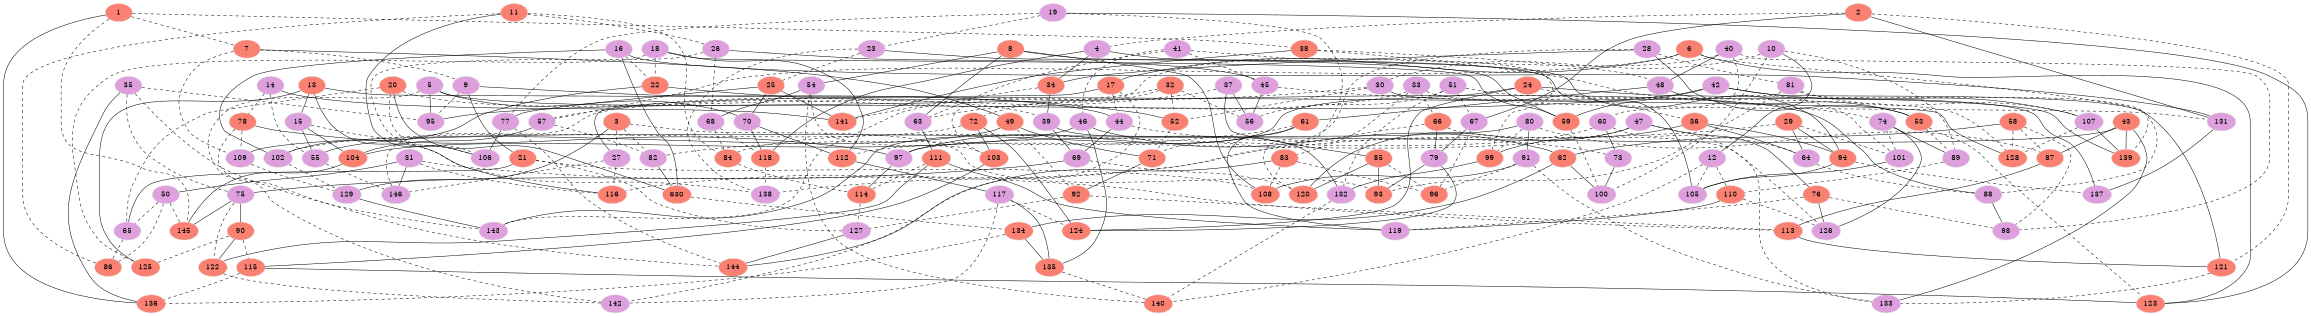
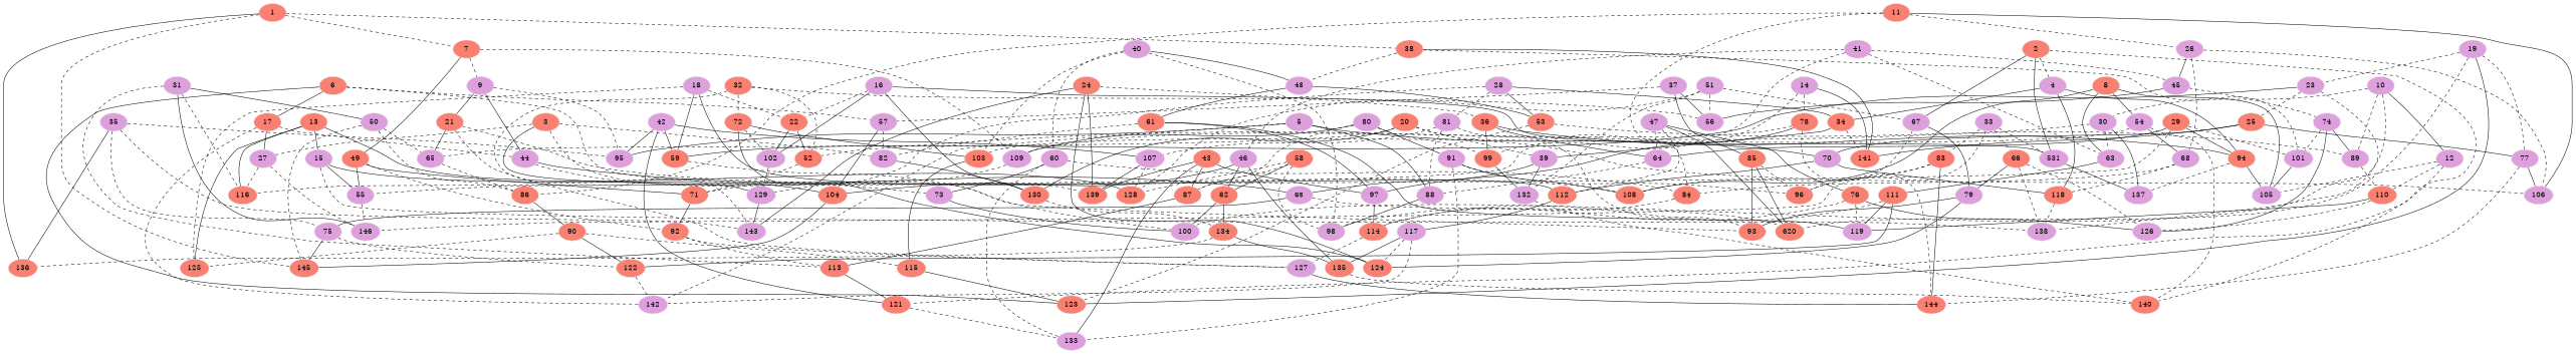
  graph {
    node [color=gray90 fillcolor=plum style=filled]
    edge [style=dashed]
    1 [fillcolor=salmon]
    7 [fillcolor=salmon]
    38 [fillcolor=salmon]
    136 [fillcolor=salmon]
    145 [fillcolor=salmon]
    9
    49 [fillcolor=salmon]
    109
    141 [fillcolor=salmon]
    101
    48
    2 [fillcolor=salmon]
    4
    67
    121 [fillcolor=salmon]
-   131
+   131 [label=531]
    34 [fillcolor=salmon]
    118 [fillcolor=salmon]
    94 [fillcolor=salmon]
    79
    96 [fillcolor=salmon]
    133
    137
    3 [fillcolor=salmon]
    27
    82
    93 [fillcolor=salmon]
    129
    116 [fillcolor=salmon]
    146
-   130 [fillcolor=salmon label=630]
+   130 [fillcolor=salmon]
    143
    39
    138
    5
    70
    88
    95
    142
    112 [fillcolor=salmon]
    98
    6 [fillcolor=salmon]
    17 [fillcolor=salmon]
    57
    123 [fillcolor=salmon]
    139 [fillcolor=salmon]
    44
    104 [fillcolor=salmon]
    21 [fillcolor=salmon]
    55
    71 [fillcolor=salmon]
    92 [fillcolor=salmon]
    8 [fillcolor=salmon]
    54
    63
    105
    108 [fillcolor=salmon]
    140 [fillcolor=salmon]
    68
    103 [fillcolor=salmon]
    111 [fillcolor=salmon]
    65
    127
    69
    73
    10
    12
    30
    89
    100
    110 [fillcolor=salmon]
    52 [fillcolor=salmon]
    11 [fillcolor=salmon]
    26
    84 [fillcolor=salmon]
    86 [fillcolor=salmon]
    106
    45
    114 [fillcolor=salmon]
    90 [fillcolor=salmon]
    119
    126
    13 [fillcolor=salmon]
    15
    125 [fillcolor=salmon]
    128 [fillcolor=salmon]
    14
    78 [fillcolor=salmon]
    37
    56
    85 [fillcolor=salmon]
    97
    144 [fillcolor=salmon]
    16
    22 [fillcolor=salmon]
    102
    134 [fillcolor=salmon]
    18
    59 [fillcolor=salmon]
    117
    19
    23
    77
-   120 [fillcolor=salmon]
+   120 [fillcolor=salmon label=620]
    25 [fillcolor=salmon]
    20 [fillcolor=salmon]
    132
    24 [fillcolor=salmon]
    36 [fillcolor=salmon]
    124 [fillcolor=salmon]
    64
    99 [fillcolor=salmon]
    74
    28
    53 [fillcolor=salmon]
    81
    107
    29 [fillcolor=salmon]
    31
    50
    113 [fillcolor=salmon]
    32 [fillcolor=salmon]
    72 [fillcolor=salmon]
    33
    66 [fillcolor=salmon]
    83 [fillcolor=salmon]
    35
    75
    122 [fillcolor=salmon]
    61 [fillcolor=salmon]
    40
    60
    115 [fillcolor=salmon]
    41
    46
    62 [fillcolor=salmon]
    135 [fillcolor=salmon]
    42
    43 [fillcolor=salmon]
    87 [fillcolor=salmon]
    47
    76 [fillcolor=salmon]
    51
    58 [fillcolor=salmon]
    80
    91
    1 -- 7
    1 -- 38
    1 -- 136 [style=solid]
    1 -- 145
    7 -- 9
    7 -- 49 [style=solid]
    7 -- 109
    38 -- 141 [style=solid]
    38 -- 101
    38 -- 48
    9 -- 95
    9 -- 44 [style=solid]
    9 -- 21 [style=solid]
    49 -- 55 [style=solid]
    49 -- 71 [style=solid]
    49 -- 92
    109 -- 129
    101 -- 105 [style=solid]
    48 -- 53 [style=solid]
    48 -- 61 [style=solid]
    2 -- 4
    2 -- 67 [style=solid]
    2 -- 121
    2 -- 131 [style=solid]
    4 -- 34 [style=solid]
    4 -- 118 [style=solid]
    4 -- 94 [style=solid]
    67 -- 79 [style=solid]
    67 -- 96
    121 -- 133
    131 -- 137 [style=solid]
    34 -- 141
    34 -- 39 [style=solid]
    118 -- 138
    94 -- 137
    94 -- 105 [style=solid]
    79 -- 93 [style=solid]
    79 -- 124 [style=solid]
    3 -- 27
    3 -- 82
    3 -- 93
    3 -- 129 [style=solid]
    27 -- 116
    27 -- 146
    82 -- 130 [style=solid]
    129 -- 143 [style=solid]
    130 -- 134
    39 -- 69 [style=solid]
    39 -- 132 [style=solid]
    5 -- 70 [style=solid]
    5 -- 88 [style=solid]
    5 -- 95 [style=solid]
    5 -- 142
    70 -- 118 [style=solid]
    70 -- 112 [style=solid]
    88 -- 98 [style=solid]
    112 -- 117 [style=solid]
    6 -- 17 [style=solid]
    6 -- 57
    6 -- 123 [style=solid]
    6 -- 139
    17 -- 27 [style=solid]
    17 -- 142
    17 -- 44
    57 -- 82
    57 -- 104 [style=solid]
    44 -- 69 [style=solid]
    44 -- 73
    104 -- 145 [style=solid]
    21 -- 108
    21 -- 65 [style=solid]
    21 -- 127
    55 -- 146
    71 -- 92 [style=solid]
    92 -- 127
    92 -- 113
    8 -- 54 [style=solid]
    8 -- 63 [style=solid]
    8 -- 105 [style=solid]
    8 -- 108 [style=solid]
    54 -- 140
    54 -- 68 [style=solid]
    54 -- 103
    63 -- 111 [style=solid]
    68 -- 118
    68 -- 84
    103 -- 115 [style=solid]
    111 -- 114
    111 -- 119 [style=solid]
    111 -- 122 [style=solid]
    65 -- 86
    127 -- 144 [style=solid]
    69 -- 120
    69 -- 75 [style=solid]
    73 -- 100 [style=solid]
    10 -- 12 [style=solid]
    10 -- 30
    10 -- 89
    10 -- 100
    12 -- 105
    12 -- 140
    12 -- 110
    30 -- 137 [style=solid]
    30 -- 63
    30 -- 52
    89 -- 110
    110 -- 119 [style=solid]
    110 -- 126
    52 -- 71
    11 -- 26
    11 -- 84
    11 -- 86
    11 -- 106 [style=solid]
    26 -- 68
    26 -- 106
    26 -- 45 [style=solid]
    84 -- 114
-   75 -- 90 [style=solid]
+   86 -- 90 [style=solid]
    45 -- 56 [style=solid]
    45 -- 74
    114 -- 127
    90 -- 125
    90 -- 122 [style=solid]
    90 -- 115
    13 -- 116 [style=solid]
    13 -- 15 [style=solid]
    13 -- 125 [style=solid]
    13 -- 128 [style=solid]
    15 -- 138
    15 -- 104 [style=solid]
    15 -- 55 [style=solid]
    14 -- 141 [style=solid]
    14 -- 55
    14 -- 78
    78 -- 109
    78 -- 97 [style=solid]
    78 -- 144
    37 -- 57
    37 -- 56 [style=solid]
    37 -- 85 [style=solid]
    85 -- 96
    85 -- 93 [style=solid]
    85 -- 120 [style=solid]
    97 -- 114 [style=solid]
    16 -- 131 [style=solid]
    16 -- 130 [style=solid]
    16 -- 22
    16 -- 102 [style=solid]
    22 -- 52 [style=solid]
    22 -- 102 [style=solid]
    102 -- 129
    134 -- 136
    134 -- 135 [style=solid]
    18 -- 112 [style=solid]
    18 -- 125
    18 -- 22
    18 -- 59 [style=solid]
    59 -- 100
    117 -- 142
    117 -- 124
    117 -- 135 [style=solid]
    19 -- 123 [style=solid]
    19 -- 23
    19 -- 77
    19 -- 120
    23 -- 138
    23 -- 59 [style=solid]
    23 -- 25
    77 -- 106 [style=solid]
    77 -- 144
    25 -- 141 [style=solid]
    25 -- 70 [style=solid]
    25 -- 77 [style=solid]
    20 -- 130 [style=solid]
    20 -- 39
    20 -- 65
    20 -- 106
    132 -- 140
    24 -- 143 [style=solid]
    24 -- 139 [style=solid]
    24 -- 36
    24 -- 124 [style=solid]
    36 -- 94 [style=solid]
    36 -- 64 [style=solid]
    36 -- 99 [style=solid]
    64 -- 88
    99 -- 132 [style=solid]
    74 -- 101
    74 -- 89 [style=solid]
    74 -- 126 [style=solid]
    28 -- 34 [style=solid]
    28 -- 71
    28 -- 53 [style=solid]
    28 -- 81
    53 -- 123
    53 -- 89
    81 -- 93
    81 -- 88
    81 -- 107
    107 -- 139 [style=solid]
    107 -- 128
    29 -- 101
    29 -- 94 [style=solid]
    29 -- 116
    29 -- 64 [style=solid]
    31 -- 116
    31 -- 146 [style=solid]
    31 -- 50 [style=solid]
    31 -- 113
    50 -- 145
    50 -- 65
    50 -- 86
    113 -- 121 [style=solid]
    32 -- 143
    32 -- 52
    32 -- 56
    32 -- 72
    72 -- 103 [style=solid]
    72 -- 102
    72 -- 124 [style=solid]
    33 -- 131
    33 -- 146
    33 -- 66
    33 -- 83
    66 -- 79 [style=solid]
    66 -- 138
    66 -- 126
    83 -- 96
    83 -- 108
    83 -- 144 [style=solid]
    35 -- 136 [style=solid]
    35 -- 143
    35 -- 95
    35 -- 75
    75 -- 145 [style=solid]
    75 -- 122
    122 -- 142
    61 -- 82
    61 -- 119 [style=solid]
    61 -- 97 [style=solid]
    40 -- 48 [style=solid]
    40 -- 98
    40 -- 103
    40 -- 60
    60 -- 133
    60 -- 73 [style=solid]
    60 -- 84
-   115 -- 136
    115 -- 123 [style=solid]
    41 -- 63
    41 -- 45
    41 -- 99
    41 -- 46
    46 -- 104 [style=solid]
    46 -- 62 [style=solid]
    46 -- 135 [style=solid]
    62 -- 100 [style=solid]
    62 -- 134 [style=solid]
    135 -- 140
    42 -- 121 [style=solid]
    42 -- 95 [style=solid]
    42 -- 59 [style=solid]
    42 -- 107 [style=solid]
    43 -- 133 [style=solid]
    43 -- 139 [style=solid]
    43 -- 97 [style=solid]
    43 -- 87 [style=solid]
    87 -- 113 [style=solid]
    47 -- 112
    47 -- 120 [style=solid]
    47 -- 64
    47 -- 76 [style=solid]
    76 -- 98
    76 -- 119
    76 -- 126 [style=solid]
    51 -- 67
    51 -- 128
    51 -- 56
    51 -- 132
    58 -- 98
    58 -- 128
    58 -- 62 [style=solid]
    58 -- 87
    80 -- 109 [style=solid]
    80 -- 99
    80 -- 87
    80 -- 91 [style=solid]
    91 -- 96
    91 -- 133
    91 -- 108 [style=solid]
  }
